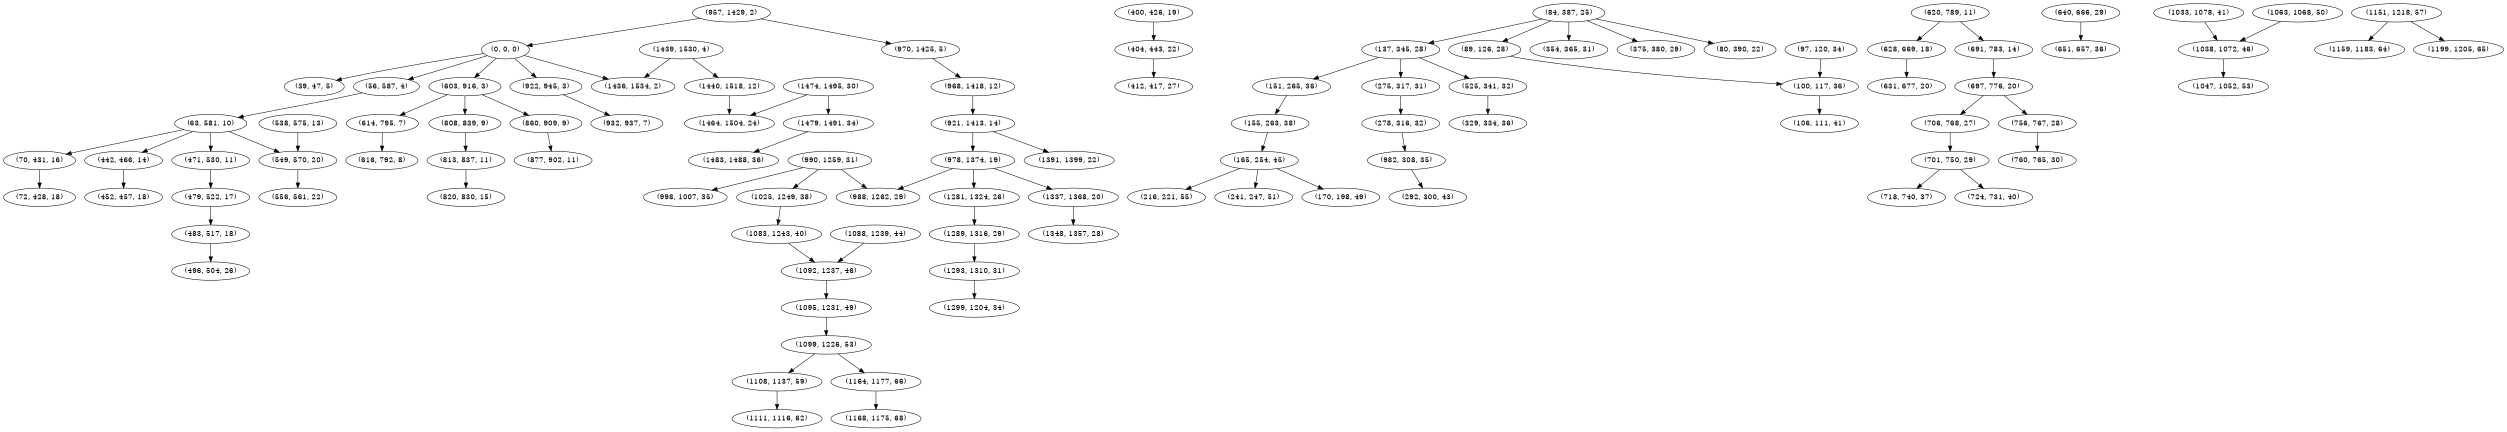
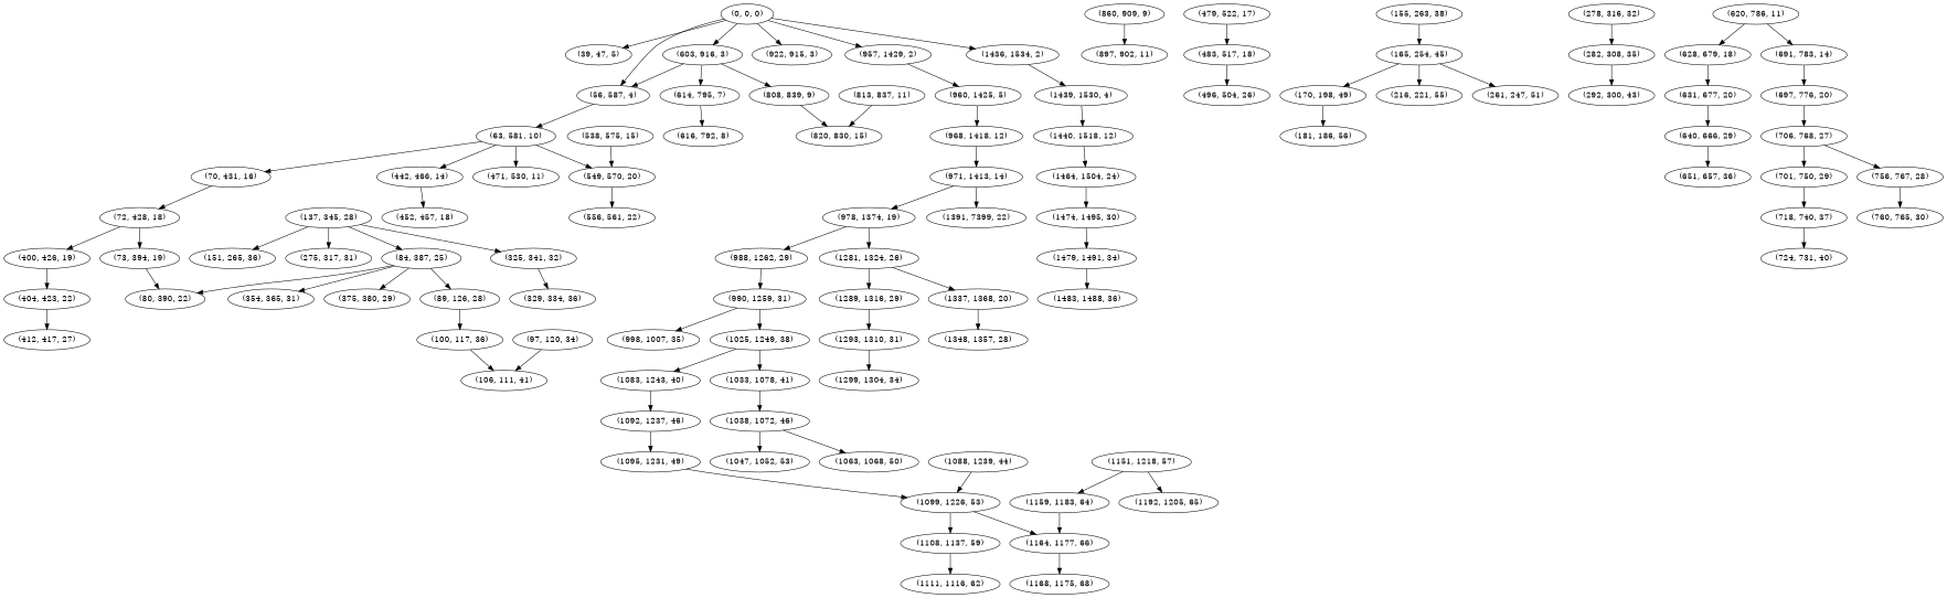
  digraph {
    "(0, 0, 0)"
    "(39, 47, 5)"
    "(56, 587, 4)"
    "(603, 916, 3)"
-   "(922, 945, 3)"
+   "(922, 945, 3)" [label="(922, 915, 3)"]
    "(957, 1429, 2)"
    "(1436, 1534, 2)"
    "(63, 581, 10)"
    "(614, 795, 7)"
    "(808, 839, 9)"
    "(860, 909, 9)"
-   "(932, 937, 7)"
-   "(960, 1425, 5)" [label="(970, 1425, 5)"]
+   "(960, 1425, 5)"
    "(1439, 1530, 4)"
    "(70, 431, 16)"
    "(442, 466, 14)"
    "(471, 530, 11)"
    "(549, 570, 20)"
    "(72, 428, 18)"
    "(452, 457, 18)"
    "(479, 522, 17)"
-   "(538, 575, 15)" [label="(538, 575, 13)"]
+   "(538, 575, 15)"
+   "(73, 394, 19)"
    "(400, 426, 19)"
    "(80, 390, 22)"
-   "(404, 423, 22)" [label="(404, 443, 22)"]
+   "(404, 423, 22)"
    "(84, 387, 25)"
    "(89, 126, 28)"
    "(137, 345, 28)"
    "(354, 365, 31)"
    "(375, 380, 29)"
    "(100, 117, 36)"
    "(151, 265, 36)"
    "(275, 317, 31)"
-   "(325, 341, 32)" [label="(525, 341, 32)"]
+   "(325, 341, 32)"
    "(97, 120, 34)"
    "(106, 111, 41)"
    "(155, 263, 38)"
    "(278, 316, 32)"
    "(329, 334, 36)"
    "(165, 254, 45)"
    "(170, 198, 49)"
    "(216, 221, 55)"
-   "(241, 247, 51)"
-   "(282, 308, 35)" [label="(982, 308, 35)"]
+   "(241, 247, 51)" [label="(261, 247, 51)"]
+   "(181, 186, 56)"
+   "(282, 308, 35)"
    "(292, 300, 43)"
    "(412, 417, 27)"
    "(483, 517, 18)"
    "(496, 504, 26)"
    "(556, 561, 22)"
    "(616, 792, 8)"
    "(813, 837, 11)"
-   "(897, 902, 11)" [label="(877, 902, 11)"]
-   "(620, 789, 11)"
-   "(628, 679, 18)" [label="(628, 669, 18)"]
+   "(897, 902, 11)"
+   "(620, 789, 11)" [label="(620, 786, 11)"]
+   "(628, 679, 18)"
    "(691, 783, 14)"
    "(631, 677, 20)"
    "(697, 776, 20)"
    "(640, 666, 29)"
    "(651, 657, 36)"
    "(706, 768, 27)"
    n63 [label="(701, 750, 29)"]
    "(756, 767, 28)"
    "(718, 740, 37)"
    "(760, 765, 30)"
    "(724, 731, 40)"
    "(820, 830, 15)"
    "(968, 1418, 12)"
-   "(971, 1413, 14)" [label="(921, 1413, 14)"]
+   "(971, 1413, 14)"
    "(978, 1374, 19)"
-   "(1391, 1399, 22)"
+   "(1391, 1399, 22)" [label="(1391, 7399, 22)"]
    "(988, 1262, 29)"
    "(1281, 1324, 26)"
    "(1337, 1368, 20)"
    "(990, 1259, 31)"
    "(1289, 1316, 29)"
    "(1348, 1357, 28)"
    "(998, 1007, 35)"
    "(1025, 1249, 38)"
    "(1033, 1078, 41)"
    "(1083, 1243, 40)"
    "(1038, 1072, 46)"
    "(1092, 1237, 46)"
    "(1047, 1052, 53)"
    "(1063, 1068, 50)"
    "(1088, 1239, 44)"
    "(1095, 1231, 49)"
    "(1099, 1226, 53)"
    "(1108, 1137, 59)"
    "(1164, 1177, 66)"
    "(1111, 1116, 62)"
    "(1151, 1218, 57)"
    "(1159, 1183, 64)"
-   "(1199, 1205, 65)"
+   "(1199, 1205, 65)" [label="(1192, 1205, 65)"]
    "(1168, 1175, 68)"
    "(1293, 1310, 31)"
-   "(1299, 1304, 34)" [label="(1299, 1204, 34)"]
+   "(1299, 1304, 34)"
    n99 [label="(1440, 1518, 12)"]
    "(1464, 1504, 24)"
    "(1474, 1495, 30)"
    "(1479, 1491, 34)"
    "(1483, 1488, 36)"
    "(0, 0, 0)" -> "(39, 47, 5)"
    "(0, 0, 0)" -> "(56, 587, 4)"
    "(0, 0, 0)" -> "(603, 916, 3)"
    "(0, 0, 0)" -> "(922, 945, 3)"
-   "(957, 1429, 2)" -> "(0, 0, 0)"
+   "(0, 0, 0)" -> "(957, 1429, 2)"
    "(0, 0, 0)" -> "(1436, 1534, 2)"
    "(56, 587, 4)" -> "(63, 581, 10)"
    "(603, 916, 3)" -> "(614, 795, 7)"
    "(603, 916, 3)" -> "(808, 839, 9)"
-   "(603, 916, 3)" -> "(860, 909, 9)"
-   "(922, 945, 3)" -> "(932, 937, 7)"
+   "(603, 916, 3)" -> "(56, 587, 4)"
    "(957, 1429, 2)" -> "(960, 1425, 5)"
-   "(1439, 1530, 4)" -> "(1436, 1534, 2)"
+   "(1436, 1534, 2)" -> "(1439, 1530, 4)"
    "(63, 581, 10)" -> "(70, 431, 16)"
    "(63, 581, 10)" -> "(442, 466, 14)"
    "(63, 581, 10)" -> "(471, 530, 11)"
    "(63, 581, 10)" -> "(549, 570, 20)"
    "(614, 795, 7)" -> "(616, 792, 8)"
-   "(808, 839, 9)" -> "(813, 837, 11)"
+   "(808, 839, 9)" -> "(820, 830, 15)"
    "(860, 909, 9)" -> "(897, 902, 11)"
    "(960, 1425, 5)" -> "(968, 1418, 12)"
    "(1439, 1530, 4)" -> n99
    "(70, 431, 16)" -> "(72, 428, 18)"
    "(442, 466, 14)" -> "(452, 457, 18)"
-   "(471, 530, 11)" -> "(479, 522, 17)"
    "(549, 570, 20)" -> "(556, 561, 22)"
+   "(72, 428, 18)" -> "(73, 394, 19)"
+   "(72, 428, 18)" -> "(400, 426, 19)"
    "(479, 522, 17)" -> "(483, 517, 18)"
    "(538, 575, 15)" -> "(549, 570, 20)"
+   "(73, 394, 19)" -> "(80, 390, 22)"
    "(400, 426, 19)" -> "(404, 423, 22)"
    "(404, 423, 22)" -> "(412, 417, 27)"
    "(84, 387, 25)" -> "(80, 390, 22)"
    "(84, 387, 25)" -> "(89, 126, 28)"
-   "(84, 387, 25)" -> "(137, 345, 28)"
+   "(137, 345, 28)" -> "(84, 387, 25)"
    "(84, 387, 25)" -> "(354, 365, 31)"
    "(84, 387, 25)" -> "(375, 380, 29)"
    "(89, 126, 28)" -> "(100, 117, 36)"
    "(137, 345, 28)" -> "(151, 265, 36)"
    "(137, 345, 28)" -> "(275, 317, 31)"
    "(137, 345, 28)" -> "(325, 341, 32)"
    "(100, 117, 36)" -> "(106, 111, 41)"
-   "(151, 265, 36)" -> "(155, 263, 38)"
-   "(275, 317, 31)" -> "(278, 316, 32)"
    "(325, 341, 32)" -> "(329, 334, 36)"
-   "(97, 120, 34)" -> "(100, 117, 36)"
+   "(97, 120, 34)" -> "(106, 111, 41)"
    "(155, 263, 38)" -> "(165, 254, 45)"
    "(278, 316, 32)" -> "(282, 308, 35)"
    "(165, 254, 45)" -> "(170, 198, 49)"
    "(165, 254, 45)" -> "(216, 221, 55)"
    "(165, 254, 45)" -> "(241, 247, 51)"
+   "(170, 198, 49)" -> "(181, 186, 56)"
    "(282, 308, 35)" -> "(292, 300, 43)"
    "(483, 517, 18)" -> "(496, 504, 26)"
    "(813, 837, 11)" -> "(820, 830, 15)"
    "(620, 789, 11)" -> "(628, 679, 18)"
    "(620, 789, 11)" -> "(691, 783, 14)"
    "(628, 679, 18)" -> "(631, 677, 20)"
    "(691, 783, 14)" -> "(697, 776, 20)"
+   "(631, 677, 20)" -> "(640, 666, 29)"
    "(697, 776, 20)" -> "(706, 768, 27)"
    "(640, 666, 29)" -> "(651, 657, 36)"
    "(706, 768, 27)" -> n63
-   "(697, 776, 20)" -> "(756, 767, 28)"
+   "(706, 768, 27)" -> "(756, 767, 28)"
    n63 -> "(718, 740, 37)"
    "(756, 767, 28)" -> "(760, 765, 30)"
-   n63 -> "(724, 731, 40)"
+   "(718, 740, 37)" -> "(724, 731, 40)"
    "(968, 1418, 12)" -> "(971, 1413, 14)"
    "(971, 1413, 14)" -> "(978, 1374, 19)"
    "(971, 1413, 14)" -> "(1391, 1399, 22)"
    "(978, 1374, 19)" -> "(988, 1262, 29)"
    "(978, 1374, 19)" -> "(1281, 1324, 26)"
-   "(978, 1374, 19)" -> "(1337, 1368, 20)"
-   "(990, 1259, 31)" -> "(988, 1262, 29)"
+   "(1281, 1324, 26)" -> "(1337, 1368, 20)"
+   "(988, 1262, 29)" -> "(990, 1259, 31)"
    "(1281, 1324, 26)" -> "(1289, 1316, 29)"
    "(1337, 1368, 20)" -> "(1348, 1357, 28)"
    "(990, 1259, 31)" -> "(998, 1007, 35)"
    "(990, 1259, 31)" -> "(1025, 1249, 38)"
    "(1289, 1316, 29)" -> "(1293, 1310, 31)"
+   "(1025, 1249, 38)" -> "(1033, 1078, 41)"
    "(1025, 1249, 38)" -> "(1083, 1243, 40)"
    "(1033, 1078, 41)" -> "(1038, 1072, 46)"
    "(1083, 1243, 40)" -> "(1092, 1237, 46)"
    "(1038, 1072, 46)" -> "(1047, 1052, 53)"
-   "(1063, 1068, 50)" -> "(1038, 1072, 46)"
+   "(1038, 1072, 46)" -> "(1063, 1068, 50)"
    "(1092, 1237, 46)" -> "(1095, 1231, 49)"
-   "(1088, 1239, 44)" -> "(1092, 1237, 46)"
+   "(1088, 1239, 44)" -> "(1099, 1226, 53)"
    "(1095, 1231, 49)" -> "(1099, 1226, 53)"
    "(1099, 1226, 53)" -> "(1108, 1137, 59)"
    "(1099, 1226, 53)" -> "(1164, 1177, 66)"
    "(1108, 1137, 59)" -> "(1111, 1116, 62)"
    "(1164, 1177, 66)" -> "(1168, 1175, 68)"
    "(1151, 1218, 57)" -> "(1159, 1183, 64)"
    "(1151, 1218, 57)" -> "(1199, 1205, 65)"
+   "(1159, 1183, 64)" -> "(1164, 1177, 66)"
    "(1293, 1310, 31)" -> "(1299, 1304, 34)"
    n99 -> "(1464, 1504, 24)"
-   "(1474, 1495, 30)" -> "(1464, 1504, 24)"
+   "(1464, 1504, 24)" -> "(1474, 1495, 30)"
    "(1474, 1495, 30)" -> "(1479, 1491, 34)"
    "(1479, 1491, 34)" -> "(1483, 1488, 36)"
  }
